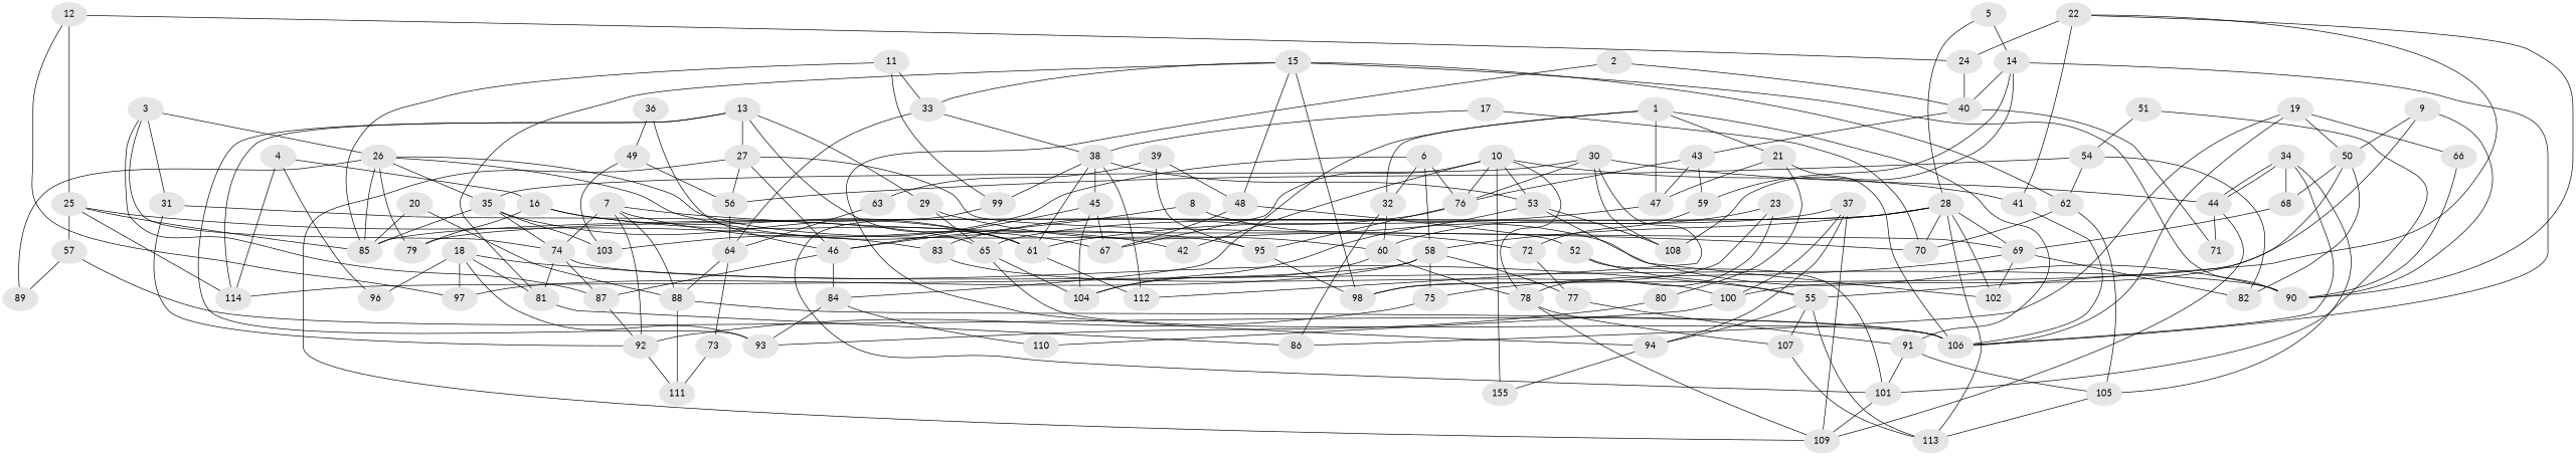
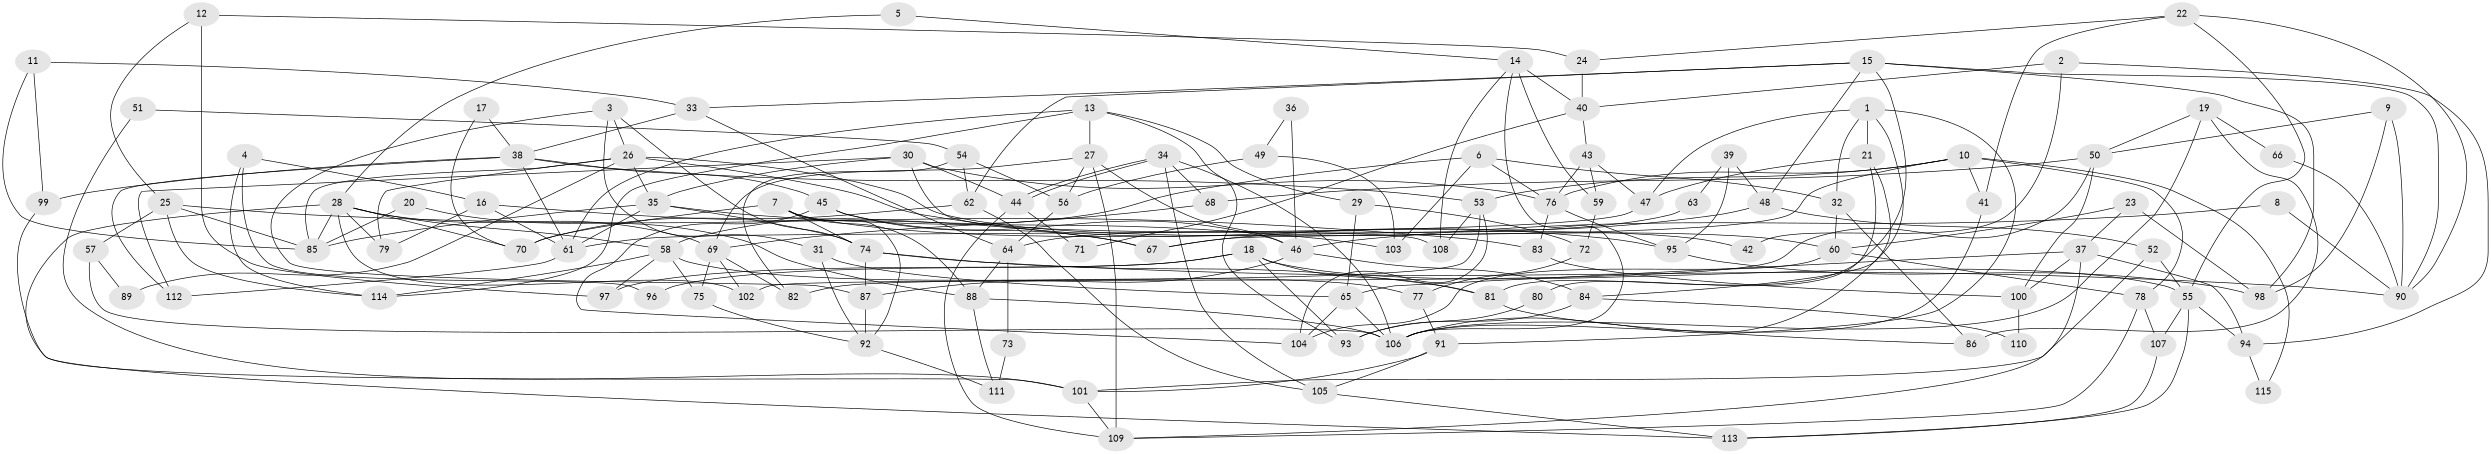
  graph {
    fontname=Lato
    node [color=gray90 fontname=Lato style=filled]
    edge [fontname=Lato]
    1
    21
    32
    47
    84
    91
    106
    80
    86
    60
    61
    93
    110
    105
    101
    2
    40
    42
    94
    43
    71
-   115 [label=155]
+   115
    3
    26
    31
    74
    87
    85
    79
    35
    89
    95
    92
    65
    90
    81
    4
    16
    96
    114
    67
    5
    14
    28
    59
    108
    58
    70
    69
    102
    113
    6
    76
    103
    97
    75
    77
    83
    7
    88
    111
    8
    46
    9
    98
    50
    10
    41
    53
    78
    104
    109
    107
    11
    33
    99
    38
    64
    12
    24
    25
    57
    13
    27
    29
    56
    72
    112
    15
    48
    62
    52
    17
    45
    18
    55
    19
    66
    68
    100
    82
    20
    22
    23
    37
    30
    44
    73
    34
    36
    49
    39
    63
    51
    54
    1 -- 21
    1 -- 32
    1 -- 47
    1 -- 84
    1 -- 91
    21 -- 47
    21 -- 106
    21 -- 80
    32 -- 86
    32 -- 60
    47 -- 61
    84 -- 93
    84 -- 110
    91 -- 105
    91 -- 101
    80 -- 93
    60 -- 78
    60 -- 104
    61 -- 112
    105 -- 113
    101 -- 109
    2 -- 40
-   10 -- 42
+   2 -- 42
    2 -- 94
    40 -- 43
    40 -- 71
    94 -- 115
    43 -- 47
    43 -- 59
    43 -- 76
    3 -- 26
    3 -- 31
    3 -- 74
    3 -- 87
    26 -- 60
    26 -- 85
    26 -- 79
    26 -- 35
    26 -- 89
    26 -- 95
    31 -- 92
    31 -- 65
    74 -- 87
    74 -- 90
    74 -- 81
    87 -- 92
    35 -- 61
    35 -- 74
    35 -- 85
    35 -- 103
    95 -- 98
    92 -- 111
    65 -- 106
    65 -- 104
    81 -- 86
    4 -- 16
    4 -- 96
    4 -- 114
    16 -- 61
    16 -- 79
    16 -- 67
    5 -- 14
    5 -- 28
    14 -- 106
    14 -- 40
    14 -- 59
    14 -- 108
    28 -- 85
    28 -- 79
    28 -- 58
    28 -- 70
    28 -- 69
    28 -- 102
    28 -- 113
    59 -- 72
    58 -- 114
    58 -- 97
    58 -- 75
    58 -- 77
    69 -- 102
    69 -- 75
    69 -- 82
    6 -- 32
    6 -- 58
    6 -- 76
    6 -- 103
    76 -- 95
    76 -- 83
    75 -- 92
    77 -- 91
    83 -- 100
    7 -- 42
    7 -- 74
    7 -- 92
    7 -- 70
    7 -- 88
    88 -- 106
    88 -- 111
    8 -- 90
    8 -- 46
    46 -- 84
    46 -- 87
    9 -- 90
    9 -- 98
    9 -- 50
    50 -- 68
    50 -- 100
    50 -- 82
    10 -- 115
    10 -- 67
    10 -- 76
    10 -- 41
    10 -- 53
    10 -- 78
    41 -- 106
    53 -- 108
    53 -- 102
    53 -- 104
    78 -- 109
    78 -- 107
    107 -- 113
    11 -- 85
    11 -- 33
    11 -- 99
    33 -- 38
    33 -- 64
    99 -- 101
    38 -- 61
    38 -- 53
    38 -- 99
    38 -- 112
    38 -- 45
    64 -- 88
    64 -- 73
    12 -- 97
    12 -- 24
    12 -- 25
    24 -- 40
    25 -- 85
    25 -- 114
    25 -- 83
    25 -- 57
    57 -- 106
    57 -- 89
    13 -- 61
    13 -- 93
    13 -- 114
    13 -- 27
    13 -- 29
    27 -- 69
    27 -- 46
    27 -- 109
    27 -- 56
    29 -- 65
    29 -- 72
    56 -- 64
    72 -- 77
    15 -- 90
    15 -- 81
    15 -- 98
    15 -- 33
    15 -- 48
    15 -- 62
    48 -- 67
    48 -- 52
    62 -- 105
    62 -- 70
    52 -- 101
    52 -- 55
    17 -- 70
    17 -- 38
    45 -- 67
    45 -- 46
    45 -- 104
    18 -- 93
    18 -- 81
    18 -- 96
    18 -- 97
    18 -- 55
    55 -- 94
    55 -- 113
    55 -- 107
    19 -- 106
    19 -- 86
    19 -- 50
    19 -- 66
    66 -- 90
    68 -- 69
    100 -- 110
    20 -- 85
    20 -- 88
    22 -- 90
    22 -- 41
    22 -- 24
    22 -- 55
    23 -- 60
    23 -- 98
-   23 -- 78
+   23 -- 37
    37 -- 94
    37 -- 65
    37 -- 109
    37 -- 100
    30 -- 35
    30 -- 108
    30 -- 76
    30 -- 112
    30 -- 44
    44 -- 71
    44 -- 109
    73 -- 111
    34 -- 106
    34 -- 105
    34 -- 68
    34 -- 44
    34 -- 44
    36 -- 46
    36 -- 49
    49 -- 103
    49 -- 56
    39 -- 95
    39 -- 48
    39 -- 63
    63 -- 64
    51 -- 101
    51 -- 54
    54 -- 56
    54 -- 62
    54 -- 82
  }
